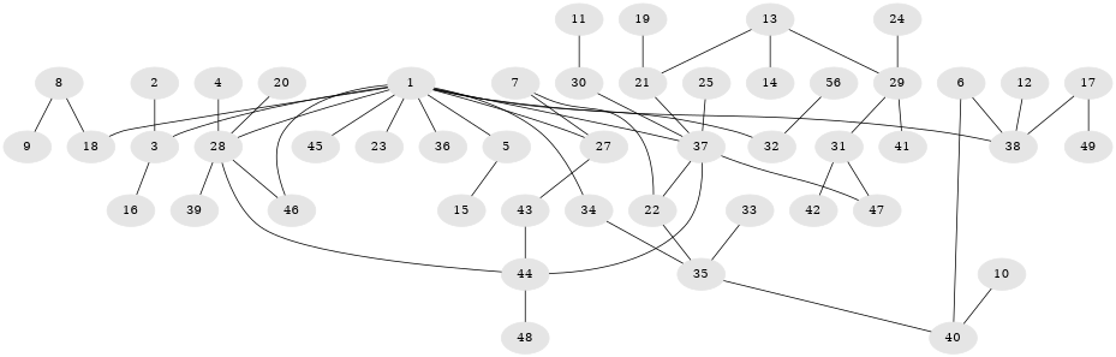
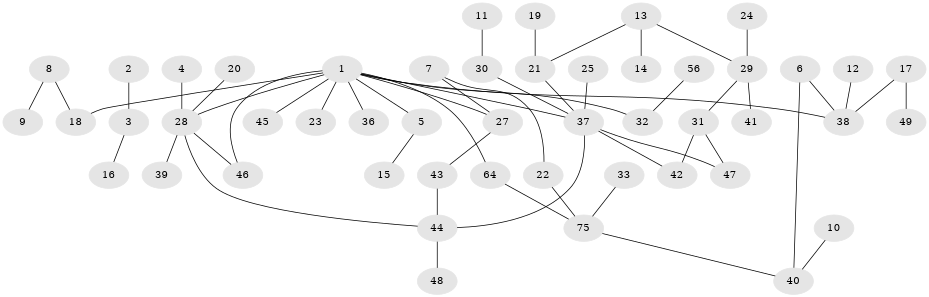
  graph {
    node [color=gray90 style=filled]
    edge [weight=1.0]
    1
    3
    5
    18
    23
    27
    28
    32
-   34
+   34 [label=64]
    36
    37
    38
    45
    46
    16
    15
    43
    39
    44
-   35
+   35 [label=75]
    47
    42
    2
    4
    6
    40
    7
    22
    8
    9
    10
    11
    30
    12
    13
    14
    21
    29
    41
    31
    17
    49
    19
    20
    24
    25
    n47 [label=56]
    48
    33
-   1 -- 3
    1 -- 5
    1 -- 18
    1 -- 23
    1 -- 27
    1 -- 28
    1 -- 32
    1 -- 34
    1 -- 36
    1 -- 37
    1 -- 38
    1 -- 45 [weight=2.0]
    1 -- 46
    3 -- 16
    5 -- 15
    27 -- 43
    28 -- 46
    28 -- 39
    28 -- 44
    34 -- 35
    37 -- 44
    37 -- 47
-   37 -- 22
+   37 -- 42
    43 -- 44
    44 -- 48
    35 -- 40
    2 -- 3
    4 -- 28
    6 -- 38
    6 -- 40
    7 -- 27
    7 -- 22
    22 -- 35
    8 -- 18
    8 -- 9
    10 -- 40
    11 -- 30
    30 -- 37
    12 -- 38
    13 -- 14
    13 -- 21
    13 -- 29
    21 -- 37
    29 -- 41
    29 -- 31
    31 -- 47
    31 -- 42
    17 -- 38
    17 -- 49
    19 -- 21
    20 -- 28
    24 -- 29
    25 -- 37
    n47 -- 32
    33 -- 35
  }
